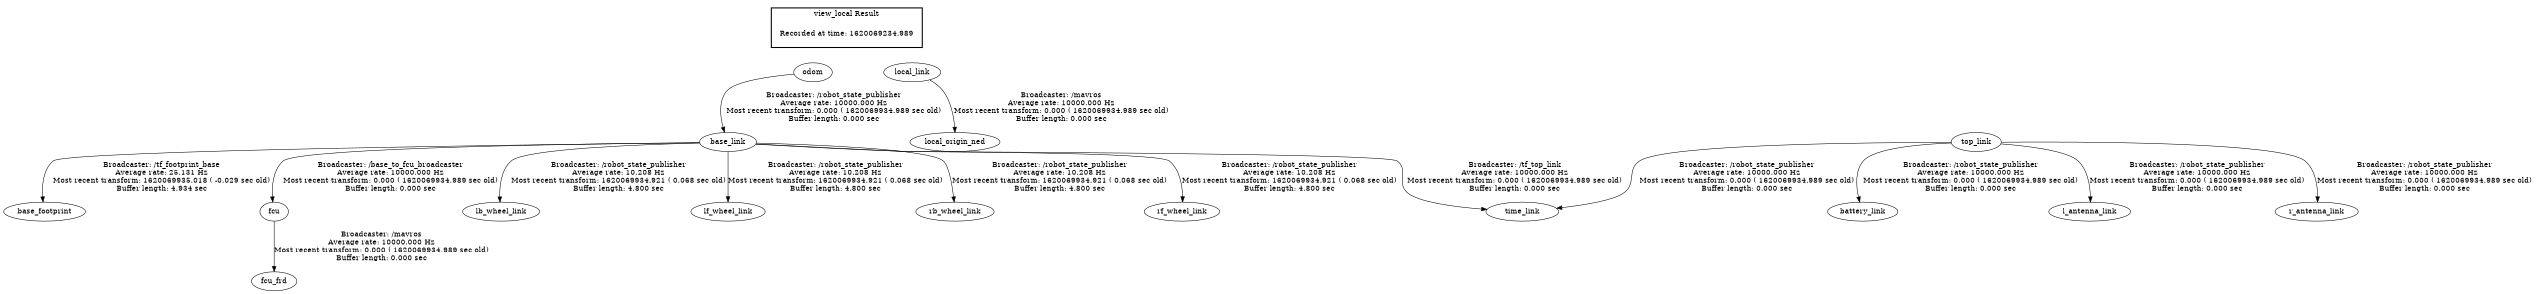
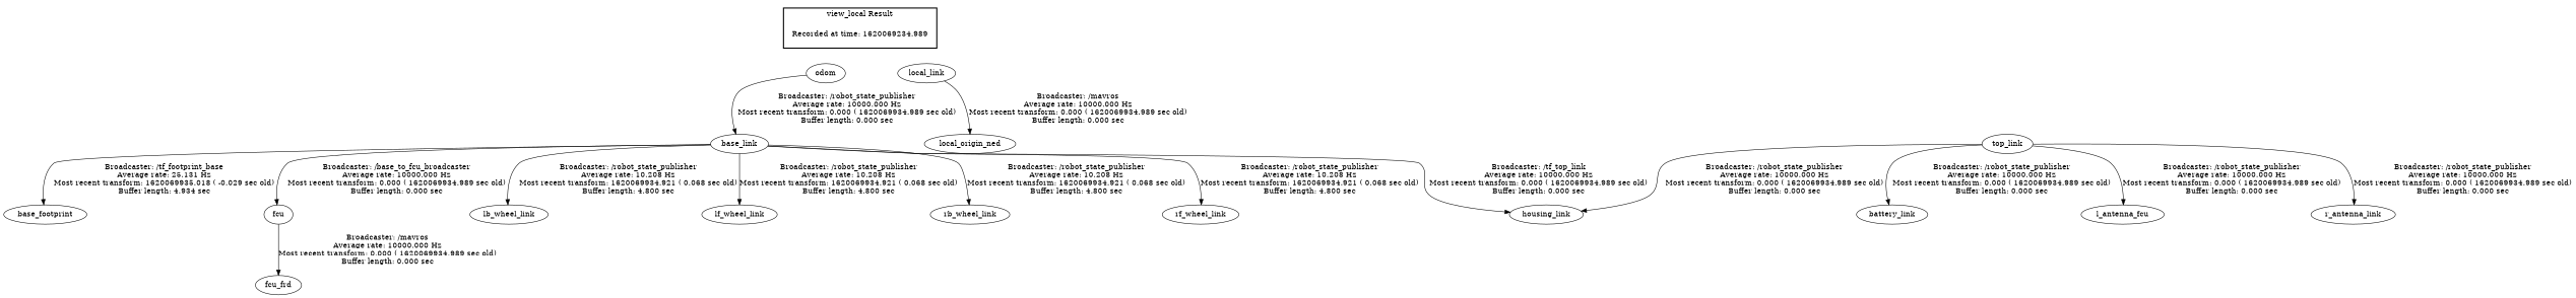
  digraph {
    n1 [label="Recorded at time: 1620069234.989" shape=plaintext]
    odom
    n3 [label=local_link]
    base_link
    base_footprint
    fcu
    lb_wheel_link
    lf_wheel_link
    rb_wheel_link
    rf_wheel_link
-   housing_link [label=time_link]
+   housing_link
    top_link
    battery_link
-   l_antenna_link
+   l_antenna_link [label=l_antenna_fcu]
    r_antenna_link
    fcu_frd
    local_origin_ned
    subgraph cluster_1 {
      color=black
      label="view_local Result"
      style=bold
      n1
    }
    n1 -> odom [style=invis]
    n1 -> n3 [style=invis]
    odom -> base_link [label="Broadcaster: /robot_state_publisher\nAverage rate: 10000.000 Hz\nMost recent transform: 0.000 ( 1620069934.989 sec old)\nBuffer length: 0.000 sec\n"]
    n3 -> local_origin_ned [label="Broadcaster: /mavros\nAverage rate: 10000.000 Hz\nMost recent transform: 0.000 ( 1620069934.989 sec old)\nBuffer length: 0.000 sec\n"]
    base_link -> base_footprint [label="Broadcaster: /tf_footprint_base\nAverage rate: 25.131 Hz\nMost recent transform: 1620069935.018 ( -0.029 sec old)\nBuffer length: 4.934 sec\n"]
    base_link -> fcu [label="Broadcaster: /base_to_fcu_broadcaster\nAverage rate: 10000.000 Hz\nMost recent transform: 0.000 ( 1620069934.989 sec old)\nBuffer length: 0.000 sec\n"]
    base_link -> lb_wheel_link [label="Broadcaster: /robot_state_publisher\nAverage rate: 10.208 Hz\nMost recent transform: 1620069934.921 ( 0.068 sec old)\nBuffer length: 4.800 sec\n"]
    base_link -> lf_wheel_link [label="Broadcaster: /robot_state_publisher\nAverage rate: 10.208 Hz\nMost recent transform: 1620069934.921 ( 0.068 sec old)\nBuffer length: 4.800 sec\n"]
    base_link -> rb_wheel_link [label="Broadcaster: /robot_state_publisher\nAverage rate: 10.208 Hz\nMost recent transform: 1620069934.921 ( 0.068 sec old)\nBuffer length: 4.800 sec\n"]
    base_link -> rf_wheel_link [label="Broadcaster: /robot_state_publisher\nAverage rate: 10.208 Hz\nMost recent transform: 1620069934.921 ( 0.068 sec old)\nBuffer length: 4.800 sec\n"]
    base_link -> housing_link [label="Broadcaster: /tf_top_link\nAverage rate: 10000.000 Hz\nMost recent transform: 0.000 ( 1620069934.989 sec old)\nBuffer length: 0.000 sec\n"]
    fcu -> fcu_frd [label="Broadcaster: /mavros\nAverage rate: 10000.000 Hz\nMost recent transform: 0.000 ( 1620069934.989 sec old)\nBuffer length: 0.000 sec\n"]
    top_link -> housing_link [label="Broadcaster: /robot_state_publisher\nAverage rate: 10000.000 Hz\nMost recent transform: 0.000 ( 1620069934.989 sec old)\nBuffer length: 0.000 sec\n"]
    top_link -> battery_link [label="Broadcaster: /robot_state_publisher\nAverage rate: 10000.000 Hz\nMost recent transform: 0.000 ( 1620069934.989 sec old)\nBuffer length: 0.000 sec\n"]
    top_link -> l_antenna_link [label="Broadcaster: /robot_state_publisher\nAverage rate: 10000.000 Hz\nMost recent transform: 0.000 ( 1620069934.989 sec old)\nBuffer length: 0.000 sec\n"]
    top_link -> r_antenna_link [label="Broadcaster: /robot_state_publisher\nAverage rate: 10000.000 Hz\nMost recent transform: 0.000 ( 1620069934.989 sec old)\nBuffer length: 0.000 sec\n"]
  }
